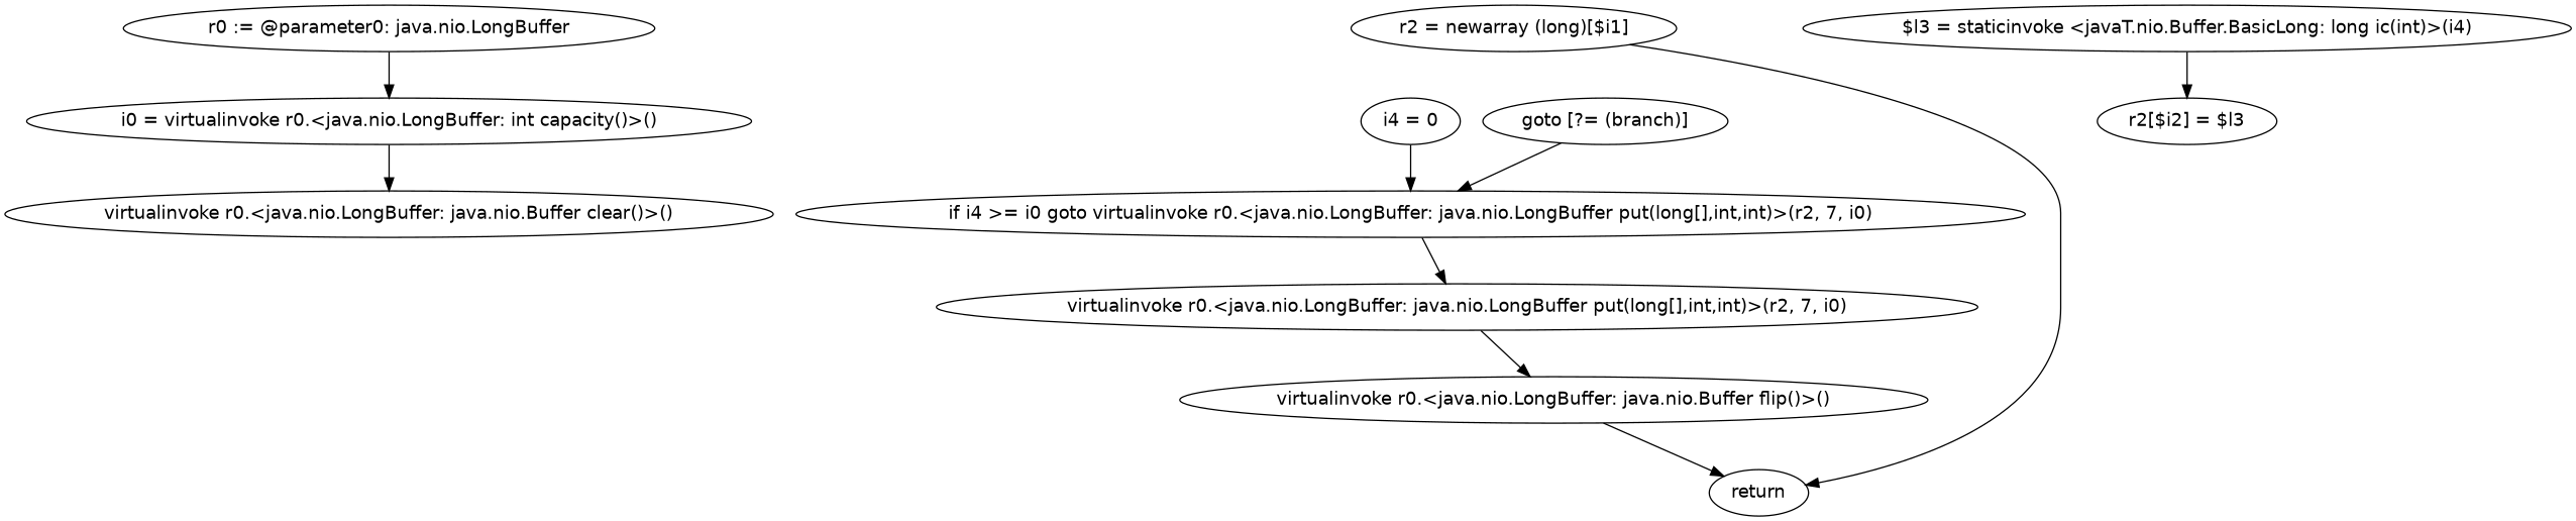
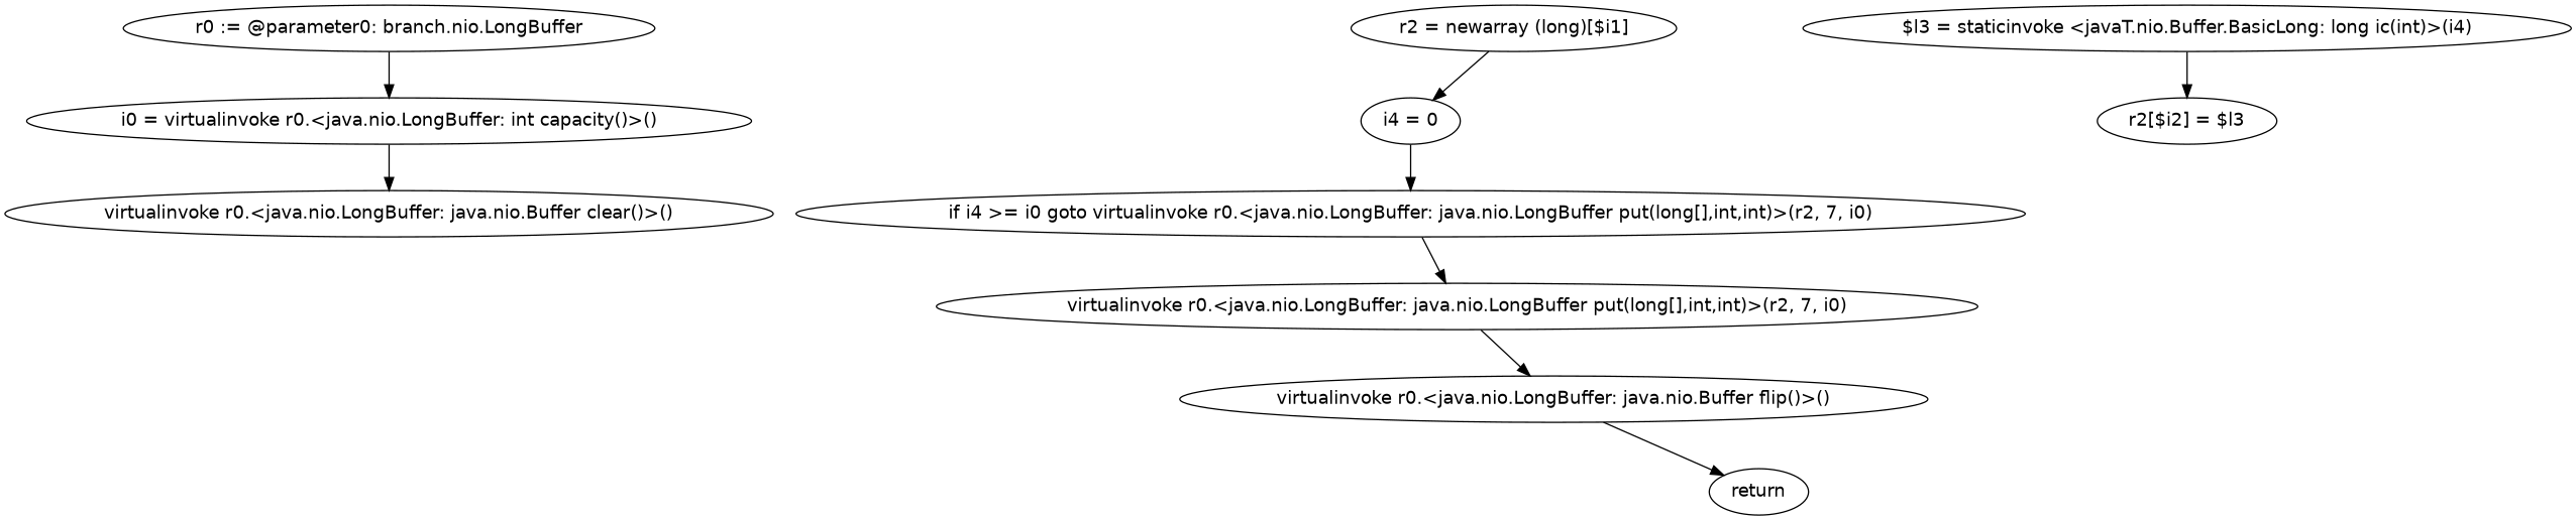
  digraph {
    fontname="DejaVu Sans"
    node [fontname="DejaVu Sans"]
    edge [fontname="DejaVu Sans"]
-   "r0 := @parameter0: java.nio.LongBuffer"
+   "r0 := @parameter0: java.nio.LongBuffer" [label="r0 := @parameter0: branch.nio.LongBuffer"]
    "i0 = virtualinvoke r0.<java.nio.LongBuffer: int capacity()>()"
    "virtualinvoke r0.<java.nio.LongBuffer: java.nio.Buffer clear()>()"
    "r2 = newarray (long)[$i1]"
    "i4 = 0"
    "if i4 >= i0 goto virtualinvoke r0.<java.nio.LongBuffer: java.nio.LongBuffer put(long[],int,int)>(r2, 7, i0)"
    "virtualinvoke r0.<java.nio.LongBuffer: java.nio.LongBuffer put(long[],int,int)>(r2, 7, i0)"
    "virtualinvoke r0.<java.nio.LongBuffer: java.nio.Buffer flip()>()"
    "$l3 = staticinvoke <javaT.nio.Buffer.BasicLong: long ic(int)>(i4)"
    "r2[$i2] = $l3"
-   "goto [?= (branch)]"
    return
    "r0 := @parameter0: java.nio.LongBuffer" -> "i0 = virtualinvoke r0.<java.nio.LongBuffer: int capacity()>()"
    "i0 = virtualinvoke r0.<java.nio.LongBuffer: int capacity()>()" -> "virtualinvoke r0.<java.nio.LongBuffer: java.nio.Buffer clear()>()"
-   "r2 = newarray (long)[$i1]" -> return
+   "r2 = newarray (long)[$i1]" -> "i4 = 0"
    "i4 = 0" -> "if i4 >= i0 goto virtualinvoke r0.<java.nio.LongBuffer: java.nio.LongBuffer put(long[],int,int)>(r2, 7, i0)"
    "if i4 >= i0 goto virtualinvoke r0.<java.nio.LongBuffer: java.nio.LongBuffer put(long[],int,int)>(r2, 7, i0)" -> "virtualinvoke r0.<java.nio.LongBuffer: java.nio.LongBuffer put(long[],int,int)>(r2, 7, i0)"
    "virtualinvoke r0.<java.nio.LongBuffer: java.nio.LongBuffer put(long[],int,int)>(r2, 7, i0)" -> "virtualinvoke r0.<java.nio.LongBuffer: java.nio.Buffer flip()>()"
    "virtualinvoke r0.<java.nio.LongBuffer: java.nio.Buffer flip()>()" -> return
    "$l3 = staticinvoke <javaT.nio.Buffer.BasicLong: long ic(int)>(i4)" -> "r2[$i2] = $l3"
-   "goto [?= (branch)]" -> "if i4 >= i0 goto virtualinvoke r0.<java.nio.LongBuffer: java.nio.LongBuffer put(long[],int,int)>(r2, 7, i0)"
  }
